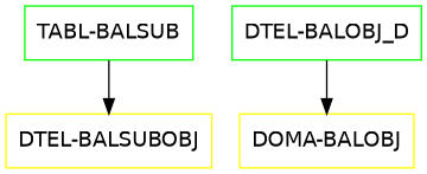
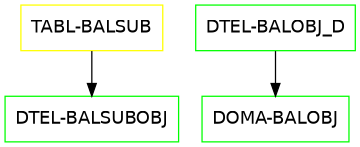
  digraph {
    fontname="DejaVu Sans"
    node [color=green fontname="DejaVu Sans" shape=box]
    edge [fontname="DejaVu Sans"]
-   "DTEL-BALSUBOBJ" [color=yellow]
-   "TABL-BALSUB"
+   "DTEL-BALSUBOBJ"
+   "TABL-BALSUB" [color=yellow]
    "DTEL-BALOBJ_D"
-   "DOMA-BALOBJ" [color=yellow]
+   "DOMA-BALOBJ"
    "TABL-BALSUB" -> "DTEL-BALSUBOBJ"
    "DTEL-BALOBJ_D" -> "DOMA-BALOBJ"
  }
